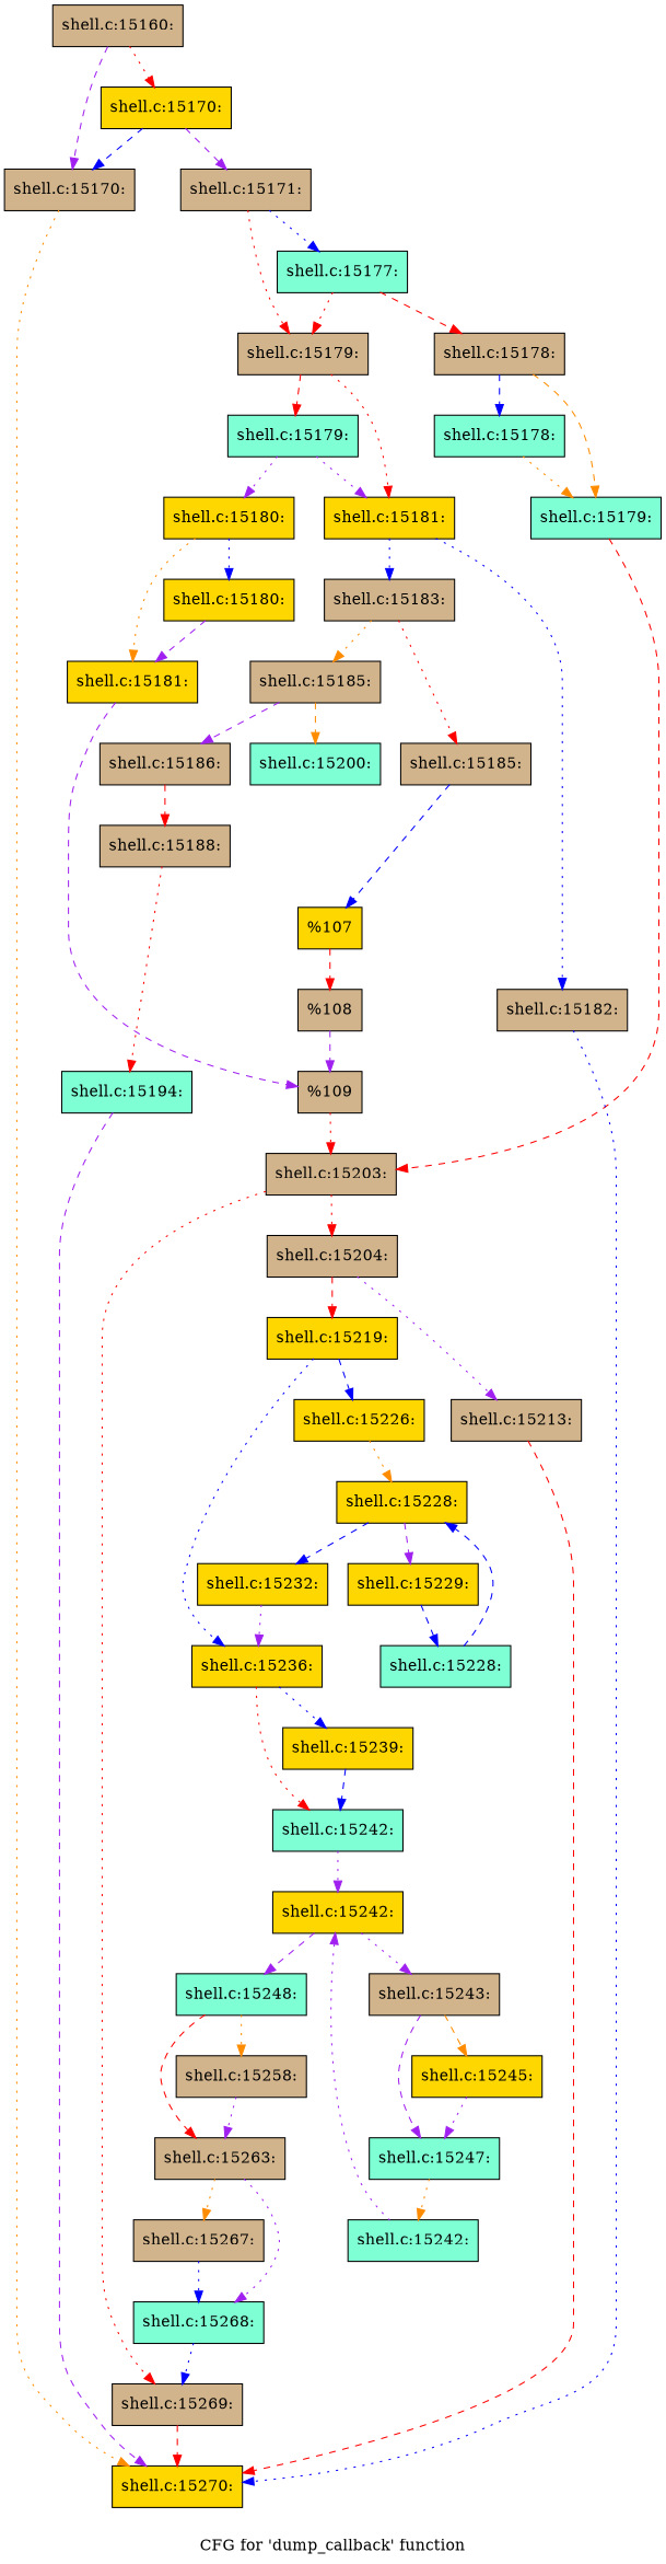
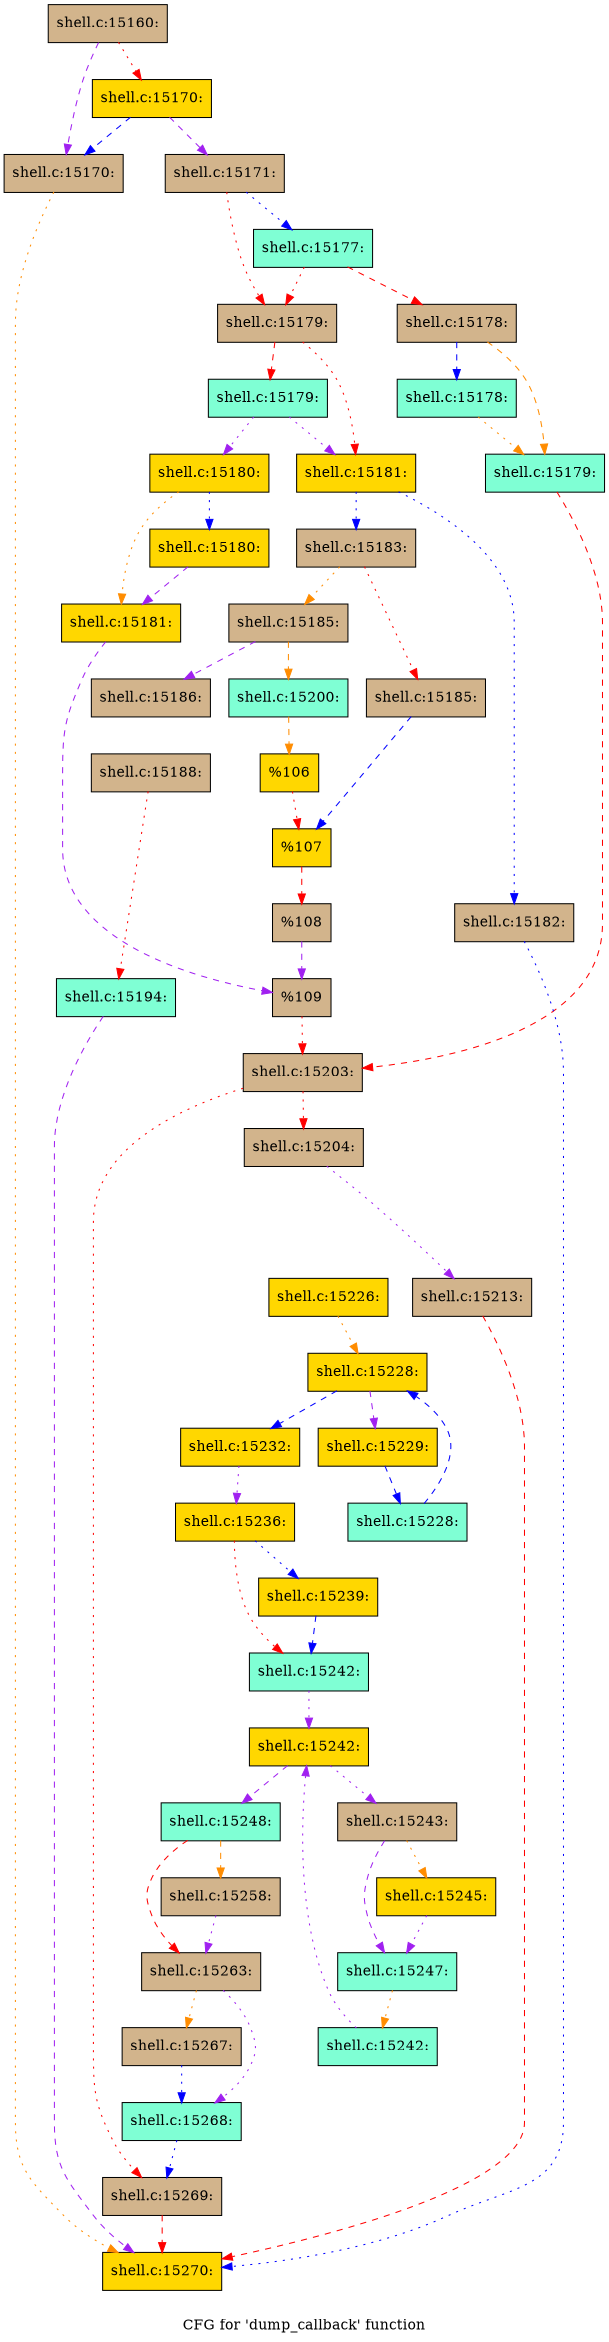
  digraph {
    label="CFG for 'dump_callback' function"
    node [fillcolor=tan shape=record style=filled]
    edge [color=purple style=dotted]
    n1 [label="{shell.c:15160:}"]
    n2 [label="{shell.c:15170:}"]
    n3 [fillcolor=gold label="{shell.c:15170:}"]
    n4 [fillcolor=gold label="{shell.c:15270:}"]
    n5 [label="{shell.c:15171:}"]
    n6 [fillcolor=aquamarine label="{shell.c:15177:}"]
    n7 [label="{shell.c:15179:}"]
    n8 [label="{shell.c:15178:}"]
    n9 [fillcolor=aquamarine label="{shell.c:15179:}"]
    n10 [fillcolor=gold label="{shell.c:15181:}"]
    n11 [fillcolor=aquamarine label="{shell.c:15179:}"]
    n12 [fillcolor=aquamarine label="{shell.c:15178:}"]
    n13 [fillcolor=gold label="{shell.c:15180:}"]
    n14 [label="{shell.c:15182:}"]
    n15 [label="{shell.c:15183:}"]
    n16 [label="{shell.c:15203:}"]
    n17 [label="{shell.c:15204:}"]
    n18 [label="{shell.c:15269:}"]
    n19 [label="{shell.c:15213:}"]
-   n20 [fillcolor=gold label="{shell.c:15219:}"]
    n21 [fillcolor=gold label="{shell.c:15181:}"]
    n22 [fillcolor=gold label="{shell.c:15180:}"]
    n23 [label="{shell.c:15185:}"]
    n24 [label="{shell.c:15185:}"]
    n25 [label="{%109}"]
    n26 [fillcolor=gold label="{%107}"]
    n27 [label="{shell.c:15186:}"]
    n28 [fillcolor=aquamarine label="{shell.c:15200:}"]
    n29 [label="{%108}"]
    n30 [label="{shell.c:15188:}"]
+   n31 [fillcolor=gold label="{%106}"]
    n32 [fillcolor=aquamarine label="{shell.c:15194:}"]
    n33 [fillcolor=gold label="{shell.c:15226:}"]
    n34 [fillcolor=gold label="{shell.c:15236:}"]
    n35 [fillcolor=gold label="{shell.c:15228:}"]
    n36 [fillcolor=gold label="{shell.c:15239:}"]
    n37 [fillcolor=aquamarine label="{shell.c:15242:}"]
    n38 [fillcolor=gold label="{shell.c:15229:}"]
    n39 [fillcolor=gold label="{shell.c:15232:}"]
    n40 [fillcolor=gold label="{shell.c:15242:}"]
    n41 [fillcolor=aquamarine label="{shell.c:15228:}"]
    n42 [label="{shell.c:15243:}"]
    n43 [fillcolor=aquamarine label="{shell.c:15248:}"]
    n44 [fillcolor=gold label="{shell.c:15245:}"]
    n45 [fillcolor=aquamarine label="{shell.c:15247:}"]
    n46 [label="{shell.c:15258:}"]
    n47 [label="{shell.c:15263:}"]
    n48 [fillcolor=aquamarine label="{shell.c:15242:}"]
    n49 [label="{shell.c:15267:}"]
    n50 [fillcolor=aquamarine label="{shell.c:15268:}"]
    n1 -> n2 [style=dashed]
    n1 -> n3 [color=red]
    n2 -> n4 [color=darkorange]
    n3 -> n2 [color=blue style=dashed]
    n3 -> n5 [style=dashed]
    n5 -> n6 [color=blue]
    n5 -> n7 [color=red]
    n6 -> n7 [color=red]
    n6 -> n8 [color=red style=dashed]
    n7 -> n9 [color=red style=dashed]
    n7 -> n10 [color=red]
    n8 -> n11 [color=darkorange style=dashed]
    n8 -> n12 [color=blue style=dashed]
    n9 -> n10
    n9 -> n13
    n10 -> n14 [color=blue]
    n10 -> n15 [color=blue]
    n11 -> n16 [color=red style=dashed]
    n12 -> n11 [color=darkorange]
    n13 -> n21 [color=darkorange]
    n13 -> n22 [color=blue]
    n14 -> n4 [color=blue]
    n15 -> n23 [color=red]
    n15 -> n24 [color=darkorange]
    n16 -> n17 [color=red]
    n16 -> n18 [color=red]
    n17 -> n19
-   n17 -> n20 [color=red style=dashed]
    n18 -> n4 [color=red style=dashed]
    n19 -> n4 [color=red style=dashed]
-   n20 -> n33 [color=blue style=dashed]
-   n20 -> n34 [color=blue]
    n21 -> n25 [style=dashed]
    n22 -> n21 [style=dashed]
    n23 -> n26 [color=blue style=dashed]
    n24 -> n27 [style=dashed]
    n24 -> n28 [color=darkorange style=dashed]
    n25 -> n16 [color=red]
    n26 -> n29 [color=red style=dashed]
-   n27 -> n30 [color=red style=dashed]
+   n28 -> n31 [color=darkorange style=dashed]
    n29 -> n25 [style=dashed]
    n30 -> n32 [color=red]
+   n31 -> n26 [color=red]
    n32 -> n4 [style=dashed]
    n33 -> n35 [color=darkorange]
    n34 -> n36 [color=blue]
    n34 -> n37 [color=red]
    n35 -> n38 [style=dashed]
    n35 -> n39 [color=blue style=dashed]
    n36 -> n37 [color=blue style=dashed]
    n37 -> n40
    n38 -> n41 [color=blue style=dashed]
    n39 -> n34
    n40 -> n42
    n40 -> n43 [style=dashed]
    n41 -> n35 [color=blue style=dashed]
-   n42 -> n44 [color=darkorange style=dashed]
+   n42 -> n44 [color=darkorange]
    n42 -> n45 [style=dashed]
-   n43 -> n46 [color=darkorange]
+   n43 -> n46 [color=darkorange style=dashed]
    n43 -> n47 [color=red style=dashed]
    n44 -> n45
    n45 -> n48 [color=darkorange]
    n46 -> n47
    n47 -> n49 [color=darkorange]
    n47 -> n50
    n48 -> n40
    n49 -> n50 [color=blue]
    n50 -> n18 [color=blue]
  }
